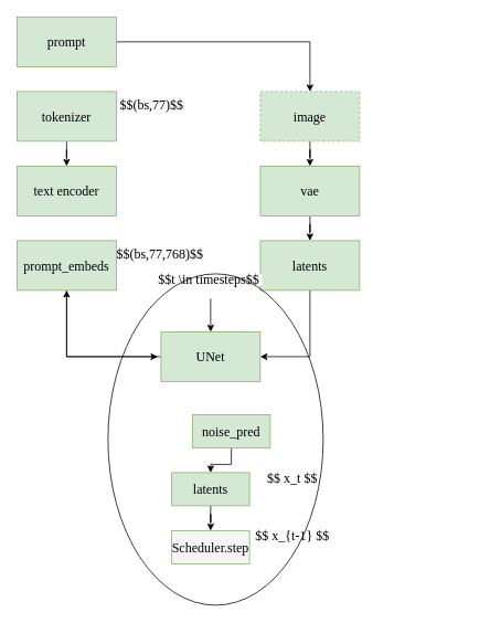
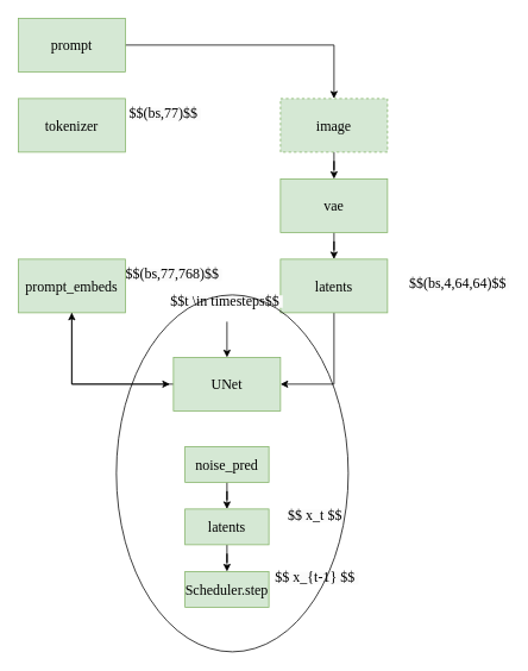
  <mxCell id="0" />
  <mxCell id="1" parent="0" />
- <mxCell id="2" value="" style="edgeStyle=orthogonalEdgeStyle;rounded=0;orthogonalLoop=1;jettySize=auto;html=1;" parent="1" source="3" target="7" edge="1"><mxGeometry relative="1" as="geometry" /></mxCell>
  <mxCell id="3" value="&lt;font style=&quot;font-size: 16px;&quot; face=&quot;Times New Roman&quot;&gt;tokenizer&lt;/font&gt;" style="rounded=0;whiteSpace=wrap;html=1;fillColor=#d5e8d4;strokeColor=#82b366;" parent="1" vertex="1"><mxGeometry x="20" y="110" width="120" height="60" as="geometry" /></mxCell>
  <mxCell id="4" style="edgeStyle=orthogonalEdgeStyle;rounded=0;orthogonalLoop=1;jettySize=auto;html=1;" parent="1" source="5" target="10" edge="1"><mxGeometry relative="1" as="geometry" /></mxCell>
  <mxCell id="5" value="&lt;font style=&quot;font-size: 16px;&quot; face=&quot;Times New Roman&quot;&gt;prompt&lt;/font&gt;" style="rounded=0;whiteSpace=wrap;html=1;fillColor=#d5e8d4;strokeColor=#82b366;" parent="1" vertex="1"><mxGeometry x="20" y="20" width="120" height="60" as="geometry" /></mxCell>
  <mxCell id="6" value="&lt;span style=&quot;color: rgb(0, 0, 0); font-style: normal; font-variant-ligatures: normal; font-variant-caps: normal; font-weight: 400; letter-spacing: normal; orphans: 2; text-indent: 0px; text-transform: none; widows: 2; word-spacing: 0px; -webkit-text-stroke-width: 0px; white-space: nowrap; background-color: rgb(251, 251, 251); text-decoration-thickness: initial; text-decoration-style: initial; text-decoration-color: initial; float: none; display: inline !important;&quot;&gt;&lt;font style=&quot;font-size: 16px;&quot; face=&quot;Times New Roman&quot;&gt;$$(bs,77)$$&amp;nbsp;&lt;/font&gt;&lt;/span&gt;" style="text;whiteSpace=wrap;html=1;align=center;" parent="1" vertex="1"><mxGeometry x="130" y="110" width="110" height="40" as="geometry" /></mxCell>
- <mxCell id="7" value="&lt;font style=&quot;font-size: 16px;&quot; face=&quot;Times New Roman&quot;&gt;text encoder&lt;/font&gt;" style="rounded=0;whiteSpace=wrap;html=1;fillColor=#d5e8d4;strokeColor=#82b366;" parent="1" vertex="1"><mxGeometry x="20" y="200" width="120" height="60" as="geometry" /></mxCell>
  <mxCell id="8" value="&lt;span style=&quot;color: rgb(0, 0, 0); font-style: normal; font-variant-ligatures: normal; font-variant-caps: normal; font-weight: 400; letter-spacing: normal; orphans: 2; text-indent: 0px; text-transform: none; widows: 2; word-spacing: 0px; -webkit-text-stroke-width: 0px; white-space: nowrap; background-color: rgb(251, 251, 251); text-decoration-thickness: initial; text-decoration-style: initial; text-decoration-color: initial; float: none; display: inline !important;&quot;&gt;&lt;font style=&quot;font-size: 16px;&quot; face=&quot;Times New Roman&quot;&gt;$$(bs,77,768)$$&amp;nbsp;&lt;/font&gt;&lt;/span&gt;" style="text;whiteSpace=wrap;html=1;align=center;" parent="1" vertex="1"><mxGeometry x="140" y="290" width="110" height="40" as="geometry" /></mxCell>
  <mxCell id="9" value="" style="edgeStyle=orthogonalEdgeStyle;rounded=0;orthogonalLoop=1;jettySize=auto;html=1;" edge="1" parent="1" source="10" target="12"><mxGeometry relative="1" as="geometry" /></mxCell>
  <mxCell id="10" value="&lt;font style=&quot;font-size: 16px;&quot; face=&quot;Times New Roman&quot;&gt;image&lt;/font&gt;" style="rounded=0;whiteSpace=wrap;html=1;fillColor=#d5e8d4;strokeColor=#82b366;dashed=1;" vertex="1" parent="1"><mxGeometry x="314" y="110" width="120" height="60" as="geometry" /></mxCell>
  <mxCell id="11" value="" style="edgeStyle=orthogonalEdgeStyle;rounded=0;orthogonalLoop=1;jettySize=auto;html=1;" edge="1" parent="1" source="12" target="17"><mxGeometry relative="1" as="geometry" /></mxCell>
  <mxCell id="12" value="&lt;font style=&quot;font-size: 16px;&quot; face=&quot;Times New Roman&quot;&gt;vae&lt;/font&gt;" style="rounded=0;whiteSpace=wrap;html=1;fillColor=#d5e8d4;strokeColor=#82b366;" vertex="1" parent="1"><mxGeometry x="314" y="200" width="120" height="60" as="geometry" /></mxCell>
+ <mxCell id="13" value="&lt;span style=&quot;color: rgb(0, 0, 0); font-style: normal; font-variant-ligatures: normal; font-variant-caps: normal; font-weight: 400; letter-spacing: normal; orphans: 2; text-indent: 0px; text-transform: none; widows: 2; word-spacing: 0px; -webkit-text-stroke-width: 0px; white-space: nowrap; background-color: rgb(251, 251, 251); text-decoration-thickness: initial; text-decoration-style: initial; text-decoration-color: initial; float: none; display: inline !important;&quot;&gt;&lt;font style=&quot;font-size: 16px;&quot; face=&quot;Times New Roman&quot;&gt;$$(bs,4,64,64)$$&amp;nbsp;&lt;/font&gt;&lt;/span&gt;" style="text;whiteSpace=wrap;html=1;align=center;" vertex="1" parent="1"><mxGeometry x="460" y="300" width="110" height="40" as="geometry" /></mxCell>
  <mxCell id="14" style="edgeStyle=orthogonalEdgeStyle;rounded=0;orthogonalLoop=1;jettySize=auto;html=1;exitX=0.5;exitY=1;exitDx=0;exitDy=0;" edge="1" parent="1" source="15"><mxGeometry relative="1" as="geometry"><mxPoint x="190" y="430" as="targetPoint" /><Array as="points"><mxPoint x="80" y="430" /></Array></mxGeometry></mxCell>
  <mxCell id="15" value="prompt_embeds" style="rounded=0;whiteSpace=wrap;fillColor=#d5e8d4;strokeColor=#82b366;fontFamily=Times New Roman;fontSize=16;" vertex="1" parent="1"><mxGeometry x="20" y="290" width="120" height="60" as="geometry" /></mxCell>
  <mxCell id="16" style="edgeStyle=orthogonalEdgeStyle;rounded=0;orthogonalLoop=1;jettySize=auto;html=1;entryX=1;entryY=0.5;entryDx=0;entryDy=0;" edge="1" parent="1" source="17" target="19"><mxGeometry relative="1" as="geometry" /></mxCell>
  <mxCell id="17" value="&lt;font style=&quot;font-size: 16px;&quot; face=&quot;Times New Roman&quot;&gt;latents&lt;/font&gt;" style="rounded=0;whiteSpace=wrap;html=1;fillColor=#d5e8d4;strokeColor=#82b366;" vertex="1" parent="1"><mxGeometry x="314" y="290" width="120" height="60" as="geometry" /></mxCell>
  <mxCell id="18" value="" style="edgeStyle=orthogonalEdgeStyle;rounded=0;orthogonalLoop=1;jettySize=auto;html=1;" edge="1" parent="1" source="19" target="15"><mxGeometry relative="1" as="geometry" /></mxCell>
  <mxCell id="19" value="&lt;font style=&quot;font-size: 16px;&quot; face=&quot;Times New Roman&quot;&gt;UNet&lt;/font&gt;" style="rounded=0;whiteSpace=wrap;html=1;fillColor=#d5e8d4;strokeColor=#82b366;" vertex="1" parent="1"><mxGeometry x="194" y="400" width="120" height="60" as="geometry" /></mxCell>
  <mxCell id="20" value="" style="edgeStyle=orthogonalEdgeStyle;rounded=0;orthogonalLoop=1;jettySize=auto;html=1;" edge="1" parent="1" source="21" target="19"><mxGeometry relative="1" as="geometry" /></mxCell>
  <mxCell id="21" value="&lt;span style=&quot;color: rgb(0, 0, 0); font-style: normal; font-variant-ligatures: normal; font-variant-caps: normal; font-weight: 400; letter-spacing: normal; orphans: 2; text-indent: 0px; text-transform: none; widows: 2; word-spacing: 0px; -webkit-text-stroke-width: 0px; white-space: nowrap; background-color: rgb(251, 251, 251); text-decoration-thickness: initial; text-decoration-style: initial; text-decoration-color: initial; float: none; display: inline !important;&quot;&gt;&lt;font style=&quot;font-size: 16px;&quot; face=&quot;Times New Roman&quot;&gt;$$t \in timesteps$$&amp;nbsp;&lt;/font&gt;&lt;/span&gt;" style="text;whiteSpace=wrap;html=1;align=center;" vertex="1" parent="1"><mxGeometry x="199" y="320" width="110" height="40" as="geometry" /></mxCell>
  <mxCell id="22" value="" style="edgeStyle=orthogonalEdgeStyle;rounded=0;orthogonalLoop=1;jettySize=auto;html=1;" edge="1" parent="1" source="23" target="25"><mxGeometry relative="1" as="geometry" /></mxCell>
- <mxCell id="23" value="&lt;font style=&quot;font-size: 16px;&quot; face=&quot;Times New Roman&quot;&gt;noise_pred&lt;/font&gt;" style="rounded=0;whiteSpace=wrap;html=1;fillColor=#d5e8d4;strokeColor=#82b366;" vertex="1" parent="1"><mxGeometry x="232" y="500" width="94" height="40" as="geometry" /></mxCell>
+ <mxCell id="23" value="&lt;font style=&quot;font-size: 16px;&quot; face=&quot;Times New Roman&quot;&gt;noise_pred&lt;/font&gt;" style="rounded=0;whiteSpace=wrap;html=1;fillColor=#d5e8d4;strokeColor=#82b366;" vertex="1" parent="1"><mxGeometry x="207" y="500" width="94" height="40" as="geometry" /></mxCell>
  <mxCell id="24" value="" style="edgeStyle=orthogonalEdgeStyle;rounded=0;orthogonalLoop=1;jettySize=auto;html=1;" edge="1" parent="1" source="25" target="27"><mxGeometry relative="1" as="geometry" /></mxCell>
  <mxCell id="25" value="&lt;font style=&quot;font-size: 16px;&quot; face=&quot;Times New Roman&quot;&gt;latents&lt;/font&gt;" style="rounded=0;whiteSpace=wrap;html=1;fillColor=#d5e8d4;strokeColor=#82b366;" vertex="1" parent="1"><mxGeometry x="207" y="570" width="94" height="40" as="geometry" /></mxCell>
  <mxCell id="26" value="&lt;span style=&quot;color: rgb(0, 0, 0); font-style: normal; font-variant-ligatures: normal; font-variant-caps: normal; font-weight: 400; letter-spacing: normal; orphans: 2; text-indent: 0px; text-transform: none; widows: 2; word-spacing: 0px; -webkit-text-stroke-width: 0px; white-space: nowrap; background-color: rgb(251, 251, 251); text-decoration-thickness: initial; text-decoration-style: initial; text-decoration-color: initial; float: none; display: inline !important;&quot;&gt;&lt;font style=&quot;font-size: 16px;&quot; face=&quot;Times New Roman&quot;&gt;$$ x_t $$&amp;nbsp;&lt;/font&gt;&lt;/span&gt;" style="text;whiteSpace=wrap;html=1;align=center;" vertex="1" parent="1"><mxGeometry x="300" y="560" width="110" height="40" as="geometry" /></mxCell>
- <mxCell id="27" value="&lt;font style=&quot;font-size: 16px;&quot; face=&quot;Times New Roman&quot;&gt;Scheduler.step&lt;/font&gt;" style="rounded=0;whiteSpace=wrap;html=1;fillColor=#f5f5f5;strokeColor=#82b366;" vertex="1" parent="1"><mxGeometry x="207" y="640" width="94" height="40" as="geometry" /></mxCell>
+ <mxCell id="27" value="&lt;font style=&quot;font-size: 16px;&quot; face=&quot;Times New Roman&quot;&gt;Scheduler.step&lt;/font&gt;" style="rounded=0;whiteSpace=wrap;html=1;fillColor=#d5e8d4;strokeColor=#82b366;" vertex="1" parent="1"><mxGeometry x="207" y="640" width="94" height="40" as="geometry" /></mxCell>
  <mxCell id="28" value="&lt;span style=&quot;color: rgb(0, 0, 0); font-style: normal; font-variant-ligatures: normal; font-variant-caps: normal; font-weight: 400; letter-spacing: normal; orphans: 2; text-indent: 0px; text-transform: none; widows: 2; word-spacing: 0px; -webkit-text-stroke-width: 0px; white-space: nowrap; background-color: rgb(251, 251, 251); text-decoration-thickness: initial; text-decoration-style: initial; text-decoration-color: initial; float: none; display: inline !important;&quot;&gt;&lt;font style=&quot;font-size: 16px;&quot; face=&quot;Times New Roman&quot;&gt;$$ x_{t-1} $$&amp;nbsp;&lt;/font&gt;&lt;/span&gt;" style="text;whiteSpace=wrap;html=1;align=center;" vertex="1" parent="1"><mxGeometry x="300" y="630" width="110" height="40" as="geometry" /></mxCell>
  <mxCell id="29" value="" style="ellipse;whiteSpace=wrap;html=1;fillColor=none;" vertex="1" parent="1"><mxGeometry x="130" y="330" width="260" height="400" as="geometry" /></mxCell>
